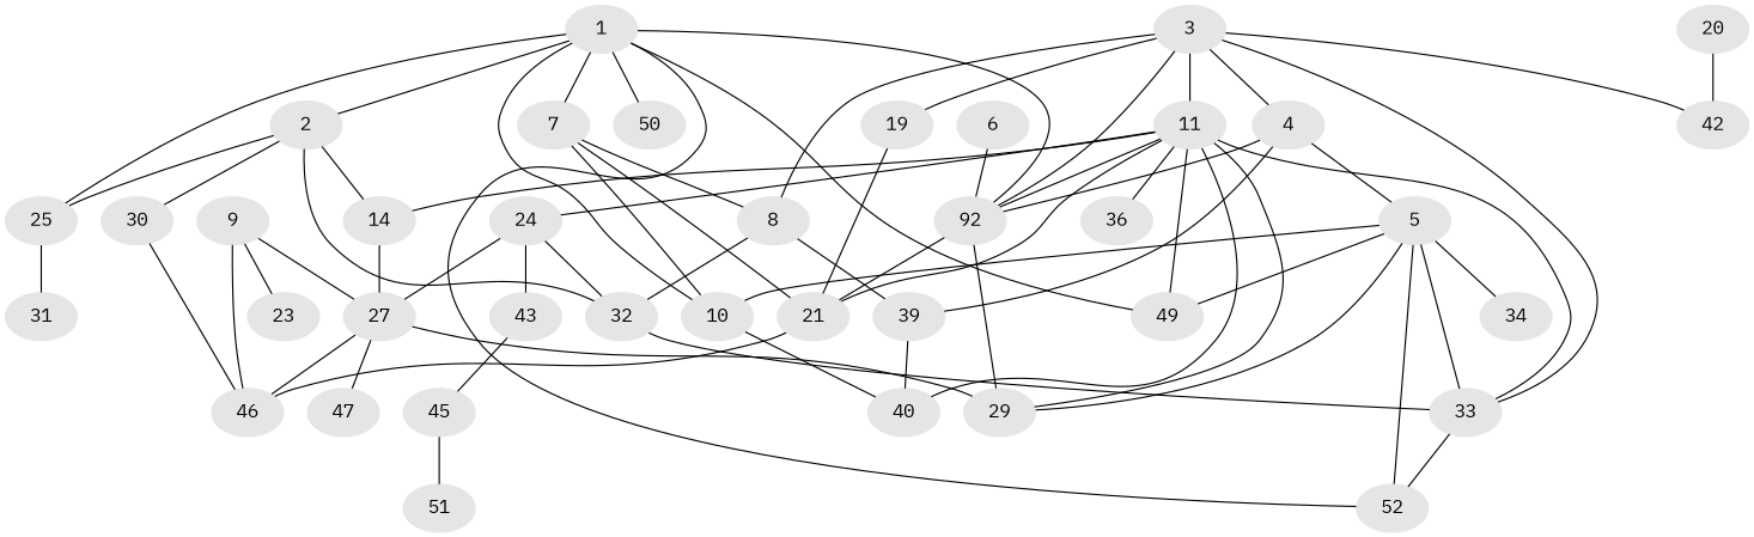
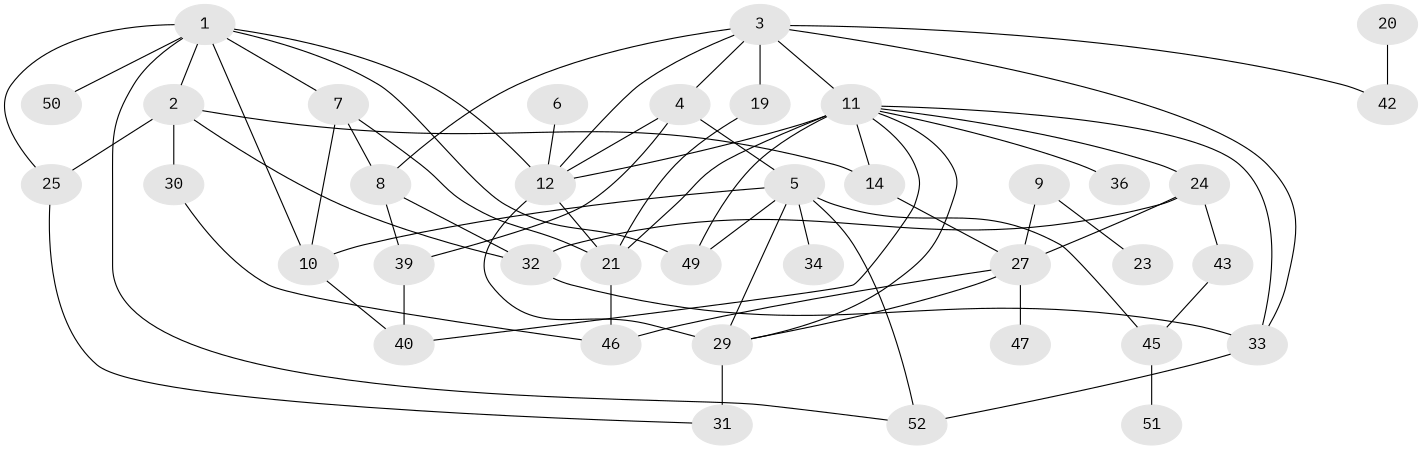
  graph {
    fontname="IBM Plex Mono"
    node [color=gray90 fontname="IBM Plex Mono" style=filled]
    edge [fontname="IBM Plex Mono" weight=1.0]
    1
    2
    7
    10
-   12 [label=92]
+   12
    25
    49
    50
    52
    14
    30
    32
    8
    21
    40
    29
    31
    27
    46
    33
    3
    4
    11
    19
    42
    5
    39
    24
    n29 [label=36]
    34
    6
    9
    23
    47
    43
    20
    45
    51
    1 -- 2
    1 -- 7
    1 -- 10
    1 -- 12
    1 -- 25
    1 -- 49
    1 -- 50
    1 -- 52
    2 -- 25
    2 -- 14
    2 -- 30
    2 -- 32
    7 -- 10
    7 -- 8
    7 -- 21
    10 -- 40
    12 -- 21
    12 -- 29 [weight=2.0]
    25 -- 31
    14 -- 27
    30 -- 46
    32 -- 33
    8 -- 32
    8 -- 39
    21 -- 46 [weight=2.0]
+   29 -- 31 [weight=2.0]
    27 -- 29
    27 -- 46
    27 -- 47
    33 -- 52
    3 -- 12
    3 -- 8
    3 -- 33
    3 -- 4
    3 -- 11
    3 -- 19
    3 -- 42
    4 -- 12
    4 -- 5
    4 -- 39
    11 -- 12 [weight=2.0]
    11 -- 49 [weight=3.0]
    11 -- 14
    11 -- 21
    11 -- 40
    11 -- 29
    11 -- 33
    11 -- 24 [weight=2.0]
    11 -- n29
    19 -- 21
    5 -- 10
    5 -- 49
    5 -- 52 [weight=2.0]
    5 -- 29
-   5 -- 33
+   5 -- 45
    5 -- 34 [weight=2.0]
    39 -- 40
    24 -- 32
    24 -- 27
    24 -- 43
    6 -- 12 [weight=2.0]
    9 -- 27
-   9 -- 46
    9 -- 23
    43 -- 45
    20 -- 42
    45 -- 51 [weight=2.0]
  }
